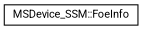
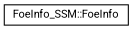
  digraph {
    rankdir=LR
    fontname=Roboto
-   n1 [color=black fillcolor=white fontname=Roboto fontsize=10 height=0.2 label="MSDevice_SSM::FoeInfo" shape=record style=filled width=0.4]
+   n1 [color=black fillcolor=white fontname=Roboto fontsize=10 height=0.2 label="FoeInfo_SSM::FoeInfo" shape=record style=filled width=0.4]
  }
